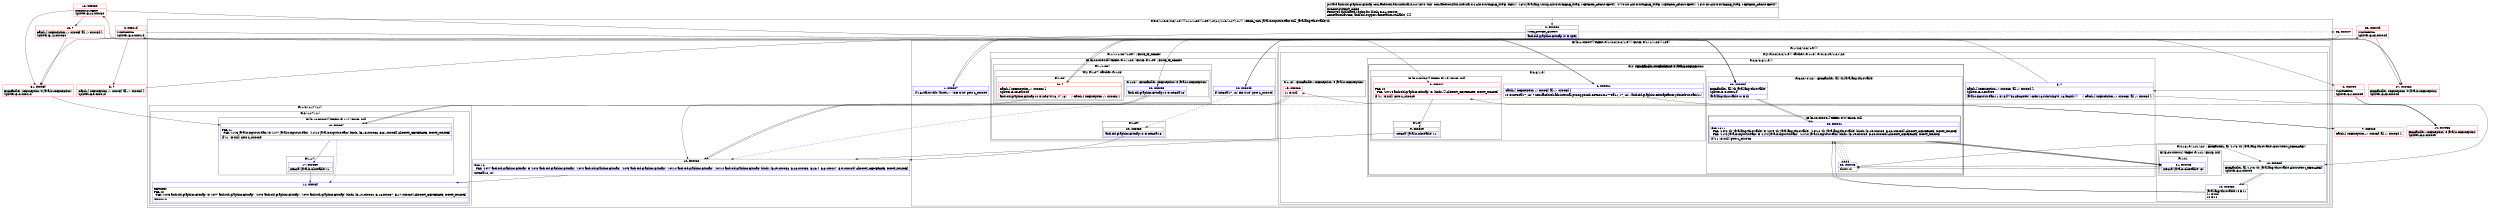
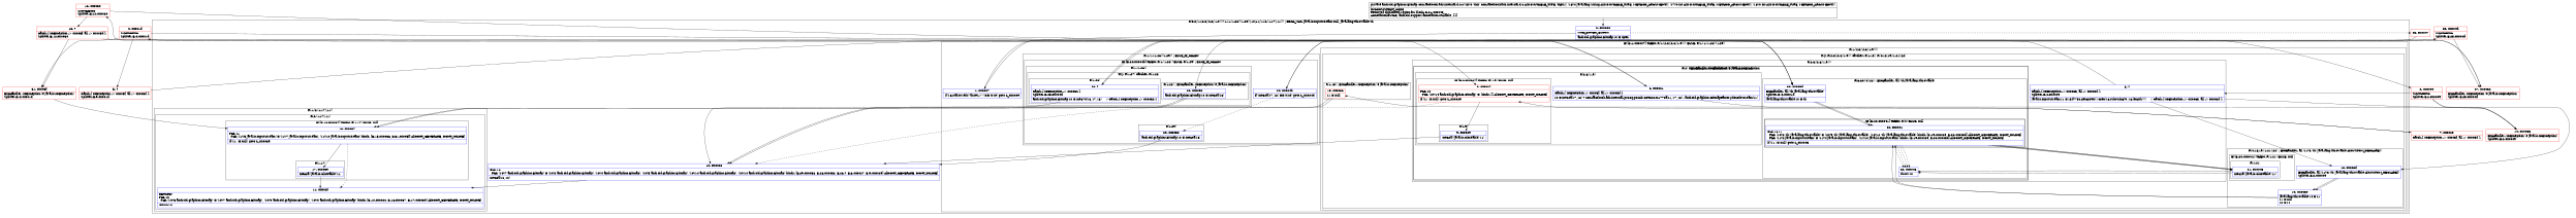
  digraph {
    node [color=blue shape=record]
    n1 [label="{9\:\ 0x0029|m962a((java.io.Closeable) r1)\l}"]
    n2 [color=red label="{8\:\ 0x0027|PHI: r0 \l  PHI: (r0v14 android.graphics.Bitmap) =  binds: [] A[DONT_GENERATE, DONT_INLINE]\l|if (r1 != null) goto L_0x0029\l}"]
    n3 [label="{6\:\ 0x0021|Catch:\{ IOException \-\> 0x005f, all \-\> 0x005d \}\l|r0 = m964a(r7, r8) ? com.facebook.ads.internal.p026q.p028b.C0932c.m1778a(r1, r7, r8) : android.graphics.BitmapFactory.decodeStream(r1)\l}"]
    n4 [label="{20\:\ 0x0041|PHI: r0 r1 \l  PHI: (r0v8 'th' java.lang.Throwable) = (r0v9 'th' java.lang.Throwable), (r0v12 'th' java.lang.Throwable) binds: [B:19:0x003e, B:30:0x005d] A[DONT_GENERATE, DONT_INLINE]\l  PHI: (r1v2 java.io.InputStream) = (r1v4 java.io.InputStream), (r1v10 java.io.InputStream) binds: [B:19:0x003e, B:30:0x005d] A[DONT_GENERATE, DONT_INLINE]\l|if (r1 != null) goto L_0x0043\l}"]
    n5 [label="{30\:\ 0x005d|ExcHandler: all (th java.lang.Throwable)\lSplitter:B:4:0x001d\l|java.lang.Throwable r0 = th\l}"]
    n6 [label="{22\:\ 0x0046|throw r0\l}"]
    n7 [label="{3\:\ ?|Catch:\{ IOException \-\> 0x0035, all \-\> 0x003d \}\lSplitter:B:2:8x0009\l|java.io.InputStream r1 = r5.f775c.getAssets().open(r6.substring(9, r6.length()))     \/\/ Catch:\{ IOException \-\> 0x0035, all \-\> 0x003d \}\l}"]
    n8 [color=red label="{15\:\ 0x0036|r1 = null\l}"]
-   n9 [label="{21\:\ 0x0043|m962a((java.io.Closeable) r5)\l}"]
+   n9 [label="{21\:\ 0x0043|m962a((java.io.Closeable) r1)\l}"]
    n10 [label="{18\:\ 0x003d|ExcHandler: all (r1v3 'th' java.lang.Throwable A[CUSTOM_DECLARE])\lSplitter:B:2:0x0009\l}"]
    n11 [label="{19\:\ 0x003e|java.lang.Throwable r4 = r1\lr1 = null\lr0 = r4\l}"]
-   n12 [color=red label="{26\:\ ?|Catch:\{ IOException \-\> 0x0052 \}\lSplitter:B:25:0x004d\l|android.graphics.Bitmap r0 = m967d(r6, r7, r8)     \/\/ Catch:\{ IOException \-\> 0x0052 \}\l}"]
+   n12 [label="{26\:\ ?|Catch:\{ IOException \-\> 0x0052 \}\lSplitter:B:25:0x004d\l|android.graphics.Bitmap r0 = m967d(r6, r7, r8)     \/\/ Catch:\{ IOException \-\> 0x0052 \}\l}"]
    n13 [label="{28\:\ 0x0053|android.graphics.Bitmap r0 = m960a(r6)\l}"]
    n14 [label="{29\:\ 0x0058|android.graphics.Bitmap r0 = m960a(r6)\l}"]
    n15 [label="{24\:\ 0x004b|if (m964a(r7, r8) == true) goto L_0x004d\l}"]
    n16 [label="{1\:\ 0x0007|if (r6.startsWith(\"asset:\/\/\/\") == true) goto L_0x0009\l}"]
    n17 [label="{17\:\ 0x0039|m962a((java.io.Closeable) r1)\l}"]
    n18 [label="{16\:\ 0x0037|PHI: r1 \l  PHI: (r1v5 java.io.InputStream) = (r1v7 java.io.InputStream), (r1v10 java.io.InputStream) binds: [B:15:0x0036, B:31:0x005f] A[DONT_GENERATE, DONT_INLINE]\l|if (r1 != null) goto L_0x0039\l}"]
    n19 [label="{11\:\ 0x002f|RETURN\lPHI: r0 \l  PHI: (r0v6 android.graphics.Bitmap) = (r0v7 android.graphics.Bitmap), (r0v0 android.graphics.Bitmap), (r0v0 android.graphics.Bitmap) binds: [B:10:0x002c, B:16:0x0037, B:17:0x0039] A[DONT_GENERATE, DONT_INLINE]\l|return r0\l}"]
    n20 [label="{0\:\ 0x0000|MTH_ENTER_BLOCK\l|android.graphics.Bitmap r0 = open\l}"]
    n21 [label="{10\:\ 0x002c|PHI: r0 \l  PHI: (r0v7 android.graphics.Bitmap) = (r0v2 android.graphics.Bitmap), (r0v4 android.graphics.Bitmap), (r0v5 android.graphics.Bitmap), (r0v14 android.graphics.Bitmap), (r0v14 android.graphics.Bitmap) binds: [B:29:0x0058, B:28:0x0053, B:26:?, B:8:0x0027, B:9:0x0029] A[DONT_GENERATE, DONT_INLINE]\l|m963a(r6, r0)\l}"]
    n22 [color=red label="{7\:\ 0x0023|Catch:\{ IOException \-\> 0x005f, all \-\> 0x005d \}\l}"]
-   n23 [color=red label="{12\:\ 0x0030|INCONSISTENT\lSplitter:B:12:0x0030\l}"]
+   n23 [color=red label="{12\:\ 0x0030|SYNTHETIC\lSplitter:B:12:0x0030\l}"]
    n24 [color=red label="{4\:\ 0x001d|SYNTHETIC\lSplitter:B:4:0x001d\l}"]
    n25 [color=red label="{14\:\ 0x0035|ExcHandler: IOException (e java.io.IOException)\lSplitter:B:2:0x0009\l}"]
    n26 [color=red label="{27\:\ 0x0052|ExcHandler: IOException (e java.io.IOException)\lSplitter:B:25:0x004d\l}"]
    n27 [color=red label="{25\:\ 0x004d|SYNTHETIC\lSplitter:B:25:0x004d\l}"]
    n28 [color=red label="{2\:\ 0x0009|SYNTHETIC\lSplitter:B:2:0x0009\l}"]
    n29 [color=red label="{23\:\ 0x0047}"]
    n30 [color=red label="{5\:\ ?|Catch:\{ IOException \-\> 0x005f, all \-\> 0x005d \}\lSplitter:B:9:0x001d\l}"]
    n31 [color=red label="{31\:\ 0x005f|ExcHandler: IOException (e java.io.IOException)\lSplitter:B:4:0x001d\l}"]
    n32 [color=red label="{13\:\ ?|Catch:\{ IOException \-\> 0x005f, all \-\> 0x005d \}\lSplitter:B:12:0x0030\l}"]
    n33 [label="{private android.graphics.Bitmap com.facebook.ads.internal.d.c.c((r5v0 'this' com.facebook.ads.internal.d.c A[IMMUTABLE_TYPE, THIS]), (r6v0 java.lang.String A[IMMUTABLE_TYPE, METHOD_ARGUMENT]), (r7v0 int A[IMMUTABLE_TYPE, METHOD_ARGUMENT]), (r8v0 int A[IMMUTABLE_TYPE, METHOD_ARGUMENT]))  | INCONSISTENT_CODE\lRemoved duplicated region for block: B:21:0x0043 \lAnnotation[BUILD, android.support.annotation.Nullable, \{\}]\l}" color=""]
    subgraph cluster_1 {
      label="R(5:0|(1:(2:3|(2:6|(1:9))))(1:(1:(1:26))(1:29))|10|11|(1:(2:(1:17)|11))) | DECL_VAR: java.io.InputStream null, java.lang.Throwable th\l"
      n20
      n21
      subgraph cluster_2 {
        label="IF [B:1:0x0007] THEN: R(1:(2:3|(2:6|(1:9)))) ELSE: R(1:(1:(1:26))(1:29))"
        n16
        subgraph cluster_3 {
          label="R(1:(2:3|(2:6|(1:9))))"
          subgraph cluster_4 {
            label="Try: R(2:3|(2:6|(1:9))) catches: R(1:15), R(4:18|19|(1:21)|22)"
            subgraph cluster_5 {
              label="R(2:3|(2:6|(1:9)))"
              n7
              subgraph cluster_6 {
                label="Try: R(2:6|(1:9)) catches: R(0), R(3:30|(0)|22)"
                subgraph cluster_7 {
                  label="R(2:6|(1:9))"
                  n3
                  subgraph cluster_8 {
                    label="IF [B:8:0x0027] THEN: R(1:9) ELSE: null"
                    n2
                    subgraph cluster_9 {
                      label="R(1:9)"
                      n1
                    }
                  }
                }
                subgraph cluster_10 {
                  label="R(0) | ExcHandler: IOException (e java.io.IOException)\l"
                }
                subgraph cluster_11 {
                  label="R(3:30|(0)|22) | ExcHandler: all (th java.lang.Throwable)\l"
                  n5
                  n6
                  subgraph cluster_12 {
                    label="IF [B:20:0x0041] THEN: R(0) ELSE: null"
                    n4
                    subgraph cluster_13 {
                      label="R(0)"
                    }
                  }
                }
              }
            }
            subgraph cluster_14 {
              label="R(1:15) | ExcHandler: IOException (e java.io.IOException)\l"
              n8
            }
            subgraph cluster_15 {
              label="R(4:18|19|(1:21)|22) | ExcHandler: all (r1v3 'th' java.lang.Throwable A[CUSTOM_DECLARE])\l"
              n10
              n11
              subgraph cluster_16 {
                label="IF [B:20:0x0041] THEN: R(1:21) ELSE: null"
                subgraph cluster_17 {
                  label="R(1:21)"
                  n9
                }
              }
            }
          }
        }
        subgraph cluster_18 {
          label="R(1:(1:(1:26))(1:29)) | ELSE_IF_CHAIN\l"
          subgraph cluster_19 {
            label="IF [B:24:0x004b] THEN: R(1:(1:26)) ELSE: R(1:29) | ELSE_IF_CHAIN\l"
            n15
            subgraph cluster_20 {
              label="R(1:(1:26))"
              subgraph cluster_21 {
                label="Try: R(1:27) catches: R(1:28)"
                subgraph cluster_22 {
                  label="R(1:26)"
                  n12
                }
                subgraph cluster_23 {
                  label="R(1:28) | ExcHandler: IOException (e java.io.IOException)\l"
                  n13
                }
              }
            }
            subgraph cluster_24 {
              label="R(1:29)"
              n14
            }
          }
        }
      }
      subgraph cluster_25 {
        label="R(1:(2:(1:17)|11))"
        subgraph cluster_26 {
          label="R(2:(1:17)|11)"
          n19
          subgraph cluster_27 {
            label="IF [B:16:0x0037] THEN: R(1:17) ELSE: null"
            n18
            subgraph cluster_28 {
              label="R(1:17)"
              n17
            }
          }
        }
      }
    }
    subgraph cluster_29 {
      label="R(1:15) | ExcHandler: IOException (e java.io.IOException)\l"
    }
    subgraph cluster_30 {
      label="R(0) | ExcHandler: IOException (e java.io.IOException)\l"
    }
    subgraph cluster_31 {
      label="R(3:30|(0)|22) | ExcHandler: all (th java.lang.Throwable)\l"
      subgraph cluster_32 {
        label="IF [B:20:0x0041] THEN: R(0) ELSE: null"
        subgraph cluster_33 {
          label="R(0)"
        }
      }
    }
    subgraph cluster_34 {
      label="R(4:18|19|(1:21)|22) | ExcHandler: all (r1v3 'th' java.lang.Throwable A[CUSTOM_DECLARE])\l"
      subgraph cluster_35 {
        label="IF [B:20:0x0041] THEN: R(1:21) ELSE: null"
        subgraph cluster_36 {
          label="R(1:21)"
        }
      }
    }
    subgraph cluster_37 {
      label="R(1:28) | ExcHandler: IOException (e java.io.IOException)\l"
    }
    n1 -> n21
    n2 -> n1
    n2 -> n21 [style=dashed]
    n3 -> n22
    n3 -> n23
    n4 -> n6 [style=dashed]
    n4 -> n6 [style=dashed]
    n4 -> n6 [style=dashed]
    n4 -> n6 [style=dashed]
    n4 -> n9
    n4 -> n9
    n4 -> n9
    n4 -> n9
    n5 -> n4
    n5 -> n4
-   n6 -> n10
+   n7 -> n10
    n7 -> n24
    n7 -> n25
    n8 -> n18
    n8 -> n18
    n9 -> n6
    n9 -> n6
    n10 -> n11
    n10 -> n11
    n11 -> n4
    n11 -> n4
    n12 -> n21
    n12 -> n26
    n13 -> n21
    n13 -> n21
    n14 -> n21
    n15 -> n14 [style=dashed]
    n15 -> n27
    n16 -> n28
    n17 -> n19
    n18 -> n17
    n18 -> n19 [style=dashed]
    n20 -> n16
    n20 -> n29 [style=dashed]
    n21 -> n19
    n22 -> n2
    n23 -> n5
-   n23 -> n31
    n23 -> n32
    n24 -> n5
    n24 -> n30
    n24 -> n31
    n25 -> n8
    n26 -> n13
    n27 -> n12
    n27 -> n26
    n28 -> n7
    n28 -> n10
    n28 -> n25
    n29 -> n15
    n30 -> n3
    n31 -> n18
    n32 -> n2
    n32 -> n5
    n32 -> n31
    n33 -> n20
  }
